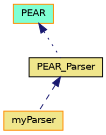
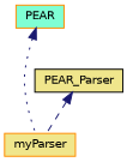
  digraph {
    node [color=darkorange fillcolor=khaki fontname=Helvetica fontsize=10 shape=record style=filled]
    edge [color=midnightblue dir=back fontname=Helvetica fontsize=10 labelfontname=Helvetica labelfontsize=10]
    n1 [fontcolor=black height=0.2 label=myParser width=0.4]
    n2 [color=black height=0.2 label=PEAR_Parser width=0.4]
    n3 [fillcolor=aquamarine height=0.2 label=PEAR width=0.4]
    n2 -> n1 [style=dashed]
-   n3 -> n2 [style=dotted]
+   n3 -> n1 [style=dotted]
  }
